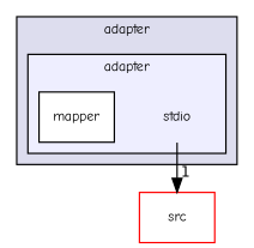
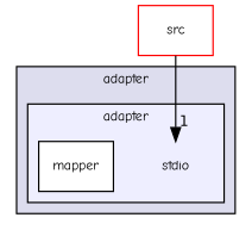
  digraph {
    compound=true
    fontname="Comic Neue"
    node [fontname="Comic Neue" fontsize=10 shape=box fillcolor=white style=filled]
    n1 [label=stdio shape=plaintext fillcolor="" style=""]
    n2 [color=black label=mapper]
    n3 [color=red label=src]
    subgraph cluster_1 {
      bgcolor="#ddddee"
      fontsize=10
      label=adapter
      pencolor=black
      subgraph cluster_2 {
        bgcolor="#eeeeff"
        fontsize=10
        pencolor=black
        n1
        n2
      }
    }
-   n1 -> n3 [headlabel=1 labeldistance=1.5 labelfontname=Helvetica labelfontsize=10 fontname="Comic Neue"]
+   n3 -> n1 [headlabel=1 labeldistance=1.5 labelfontname=Helvetica labelfontsize=10 fontname="Comic Neue"]
  }
